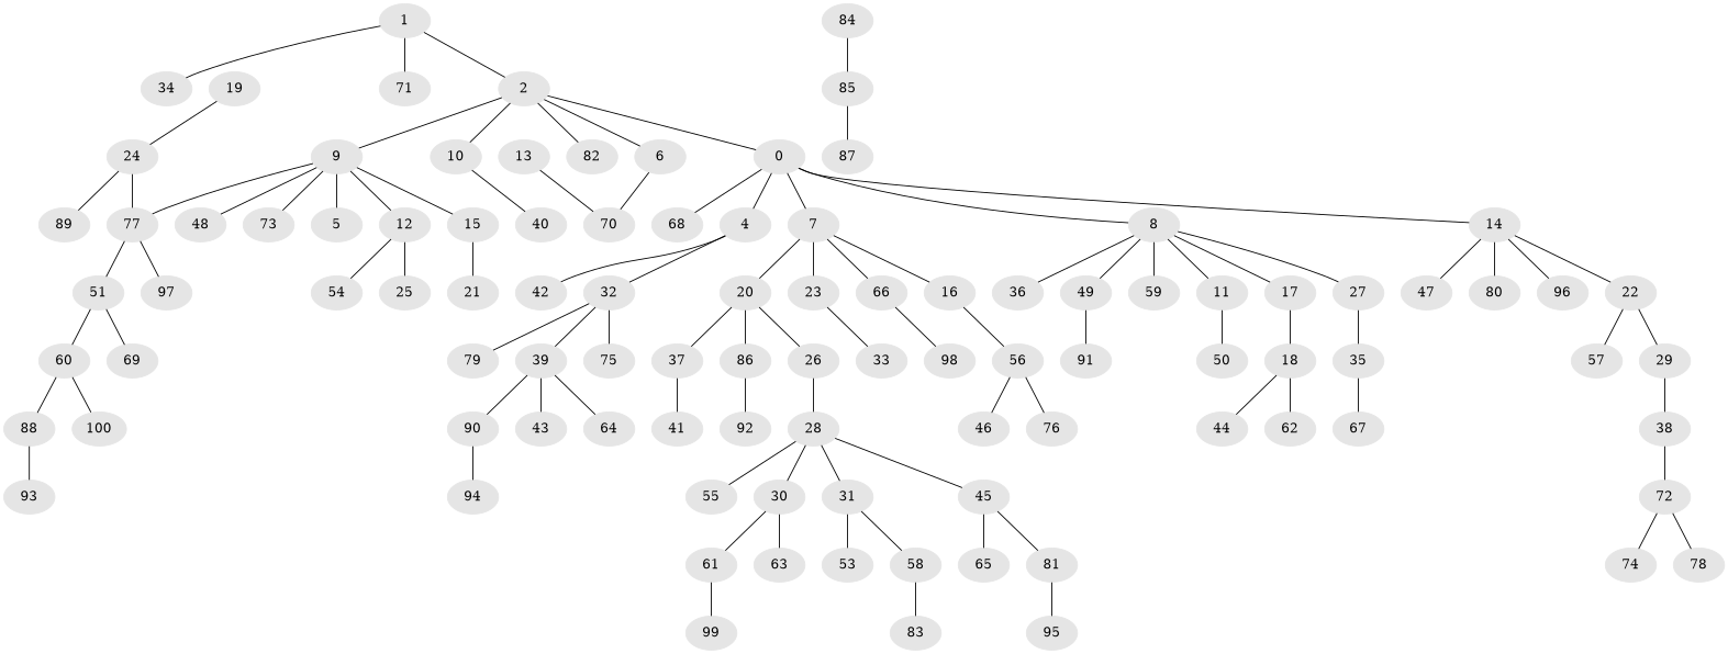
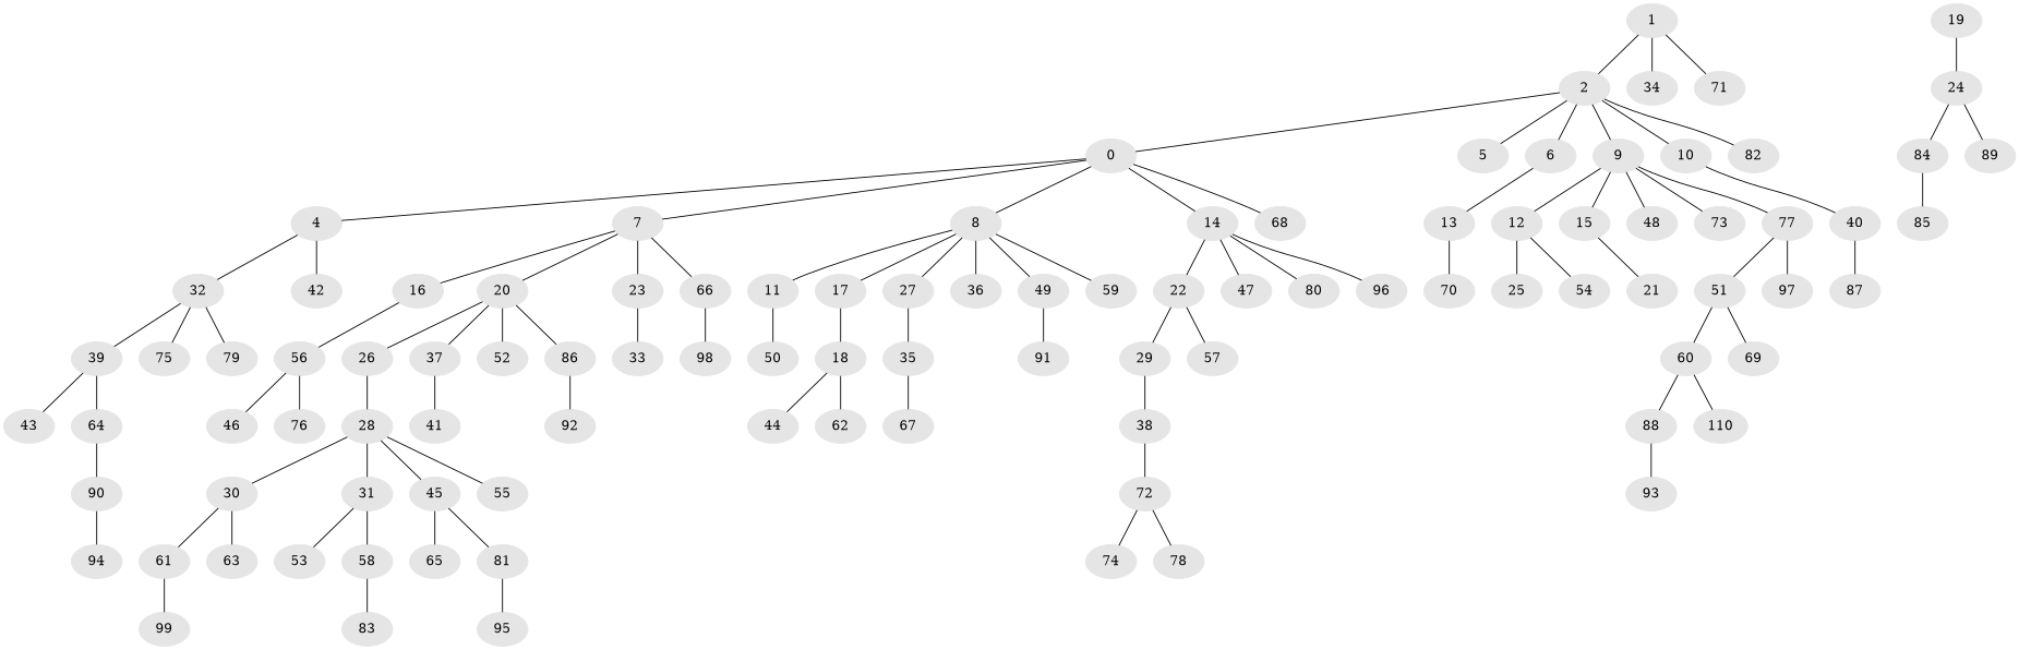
  graph {
    node [color=gray90 style=filled]
    1
    2
    34
    71
    n5 [label=0]
    5
    6
    9
    10
    82
    4
    7
    8
    14
    68
    13
    12
    15
    48
    73
    77
    40
    32
    42
    16
    20
    23
    66
    11
    17
    27
    36
    49
    59
    22
    47
    80
    96
    39
    75
    79
    70
    56
    19
    24
    26
    37
+   52
    86
    33
    98
    50
    18
    35
    91
    25
    54
    21
    51
    97
    87
    29
    57
    46
    76
    44
    62
    84
    89
    28
    41
    92
    38
    85
    30
    31
    45
    55
    67
    61
    63
    53
    58
    65
    81
    72
    99
    83
    43
    64
    90
    74
    78
    94
    60
    69
    95
    88
-   100
+   100 [label=110]
    93
    1 -- 2
    1 -- 34
    1 -- 71
    2 -- n5
-   9 -- 5
+   2 -- 5
    2 -- 6
    2 -- 9
    2 -- 10
    2 -- 82
    n5 -- 4
    n5 -- 7
    n5 -- 8
    n5 -- 14
    n5 -- 68
-   6 -- 70
+   6 -- 13
    9 -- 12
    9 -- 15
    9 -- 48
    9 -- 73
    9 -- 77
    10 -- 40
    4 -- 32
    4 -- 42
    7 -- 16
    7 -- 20
    7 -- 23
    7 -- 66
    8 -- 11
    8 -- 17
    8 -- 27
    8 -- 36
    8 -- 49
    8 -- 59
    14 -- 22
    14 -- 47
    14 -- 80
    14 -- 96
    13 -- 70
    12 -- 25
    12 -- 54
    15 -- 21
    77 -- 51
    77 -- 97
-   85 -- 87
+   40 -- 87
    32 -- 39
    32 -- 75
    32 -- 79
    16 -- 56
    20 -- 26
    20 -- 37
+   20 -- 52
    20 -- 86
    23 -- 33
    66 -- 98
    11 -- 50
    17 -- 18
    27 -- 35
    49 -- 91
    22 -- 29
    22 -- 57
    39 -- 43
    39 -- 64
-   39 -- 90
+   64 -- 90
    56 -- 46
    56 -- 76
    19 -- 24
-   24 -- 77
+   24 -- 84
    24 -- 89
    26 -- 28
    37 -- 41
    86 -- 92
    18 -- 44
    18 -- 62
    35 -- 67
    51 -- 60
    51 -- 69
    29 -- 38
    84 -- 85
    28 -- 30
    28 -- 31
    28 -- 45
    28 -- 55
    38 -- 72
    30 -- 61
    30 -- 63
    31 -- 53
    31 -- 58
    45 -- 65
    45 -- 81
    61 -- 99
    58 -- 83
    81 -- 95
    72 -- 74
    72 -- 78
    90 -- 94
    60 -- 88
    60 -- 100
    88 -- 93
  }
